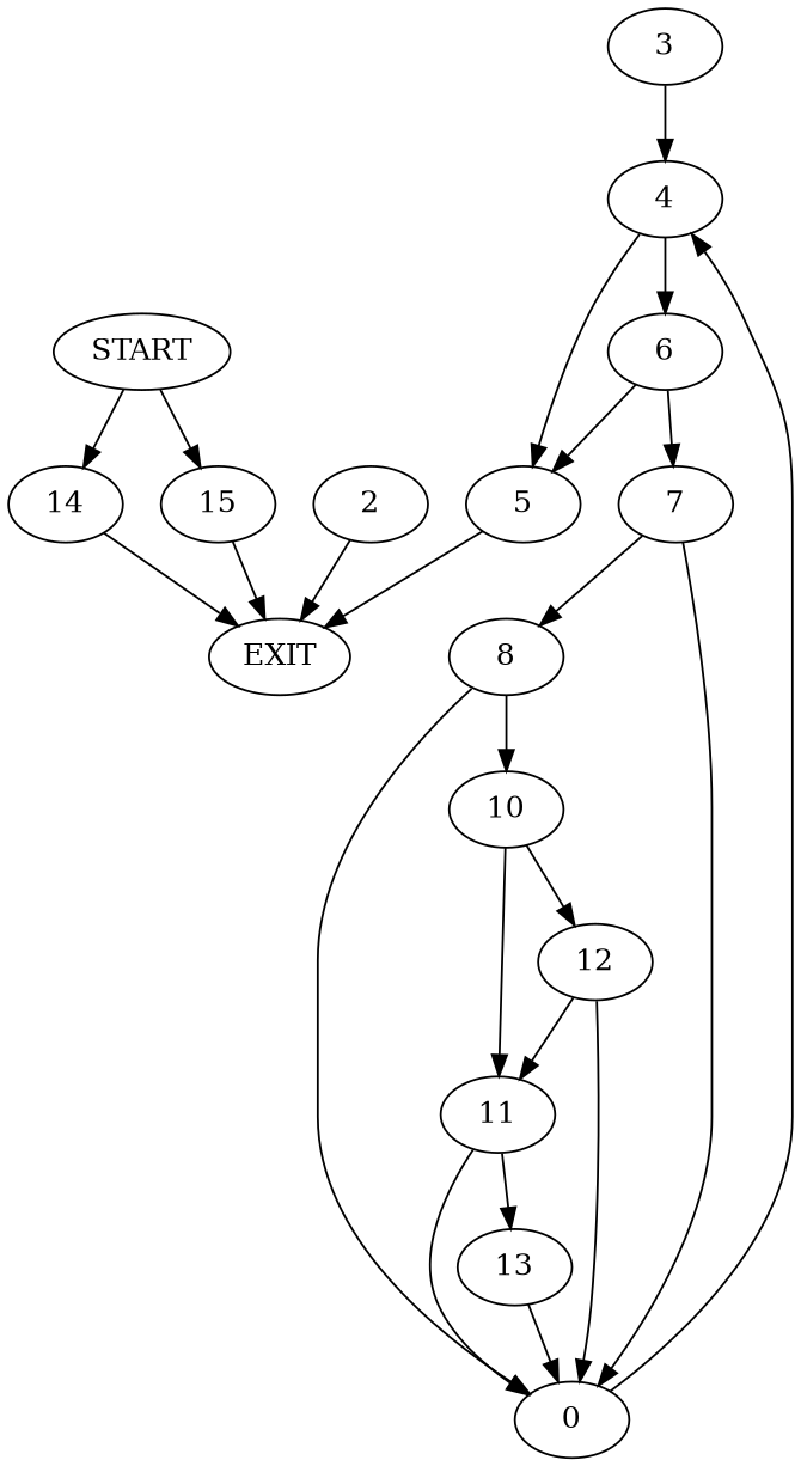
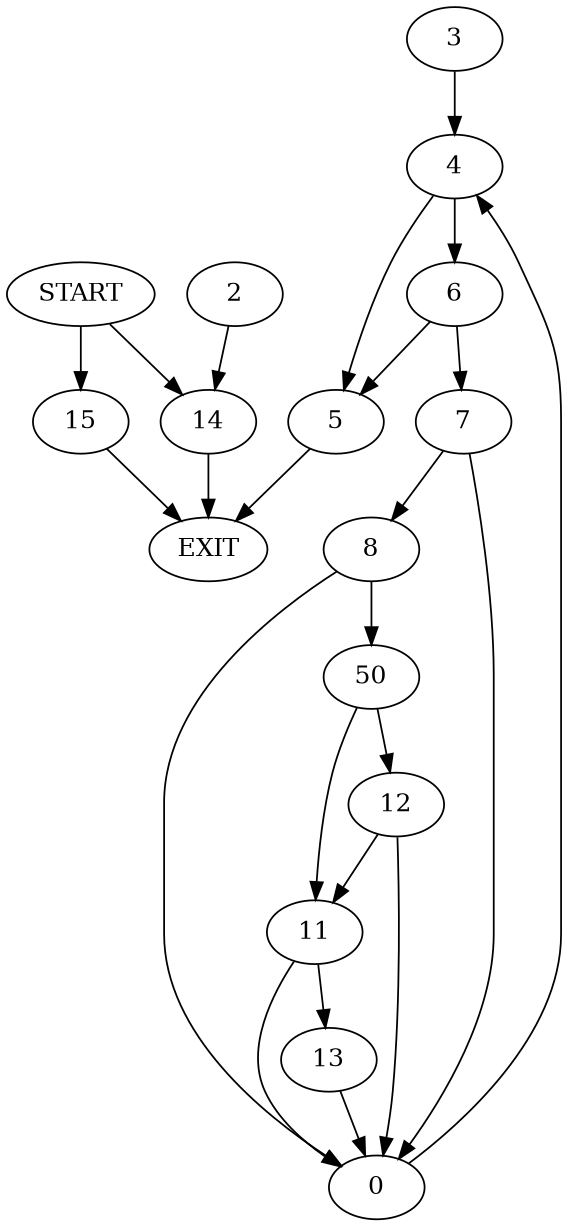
  digraph {
    n1 [label=START]
    14
    15
    n4 [label=EXIT]
    2
    3
    4
    5
    6
    7
    8
    n12 [label=0]
-   10
+   10 [label=50]
    11
    12
    13
    n1 -> 14
    n1 -> 15
    14 -> n4
    15 -> n4
-   2 -> n4
+   2 -> 14
    3 -> 4
    4 -> 5
    4 -> 6
    5 -> n4
    6 -> 5
    6 -> 7
    7 -> 8
    7 -> n12
    8 -> n12
    8 -> 10
    n12 -> 4
    10 -> 11
    10 -> 12
    11 -> n12
    11 -> 13
    12 -> n12
    12 -> 11
    13 -> n12
  }
